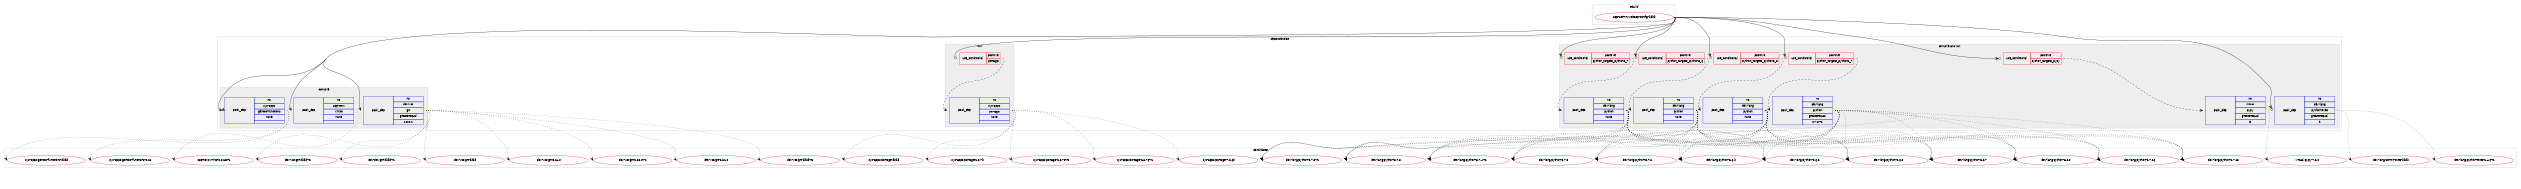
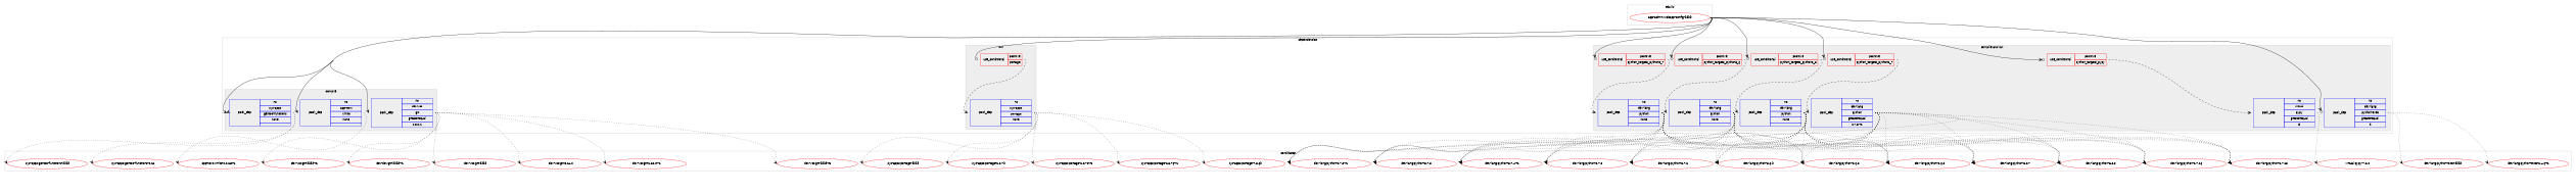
  digraph {
    compound=true
    concentrate=true
    fontname=Helvetica
    fontsize=10
    newrank=true
    rankdir=TB
    ranksep=1.5
    node [color=red fontname=Helvetica fontsize=10]
    edge [arrowhead=vee headport=w style=dotted tailport=e weight=100]
    n1 [label="app-admin/webapp-config-9999" width=4]
    n2 [color=blue label=<<TABLE BORDER="0" CELLBORDER="1" CELLSPACING="0" CELLPADDING="4" WIDTH="220"><TR><TD ROWSPAN="6" CELLPADDING="30">pack_dep</TD></TR><TR><TD WIDTH="110">no</TD></TR><TR><TD>app-text</TD></TR><TR><TD>xmlto</TD></TR><TR><TD>none</TD></TR><TR><TD></TD></TR></TABLE>> shape=none]
    n3 [color=blue label=<<TABLE BORDER="0" CELLBORDER="1" CELLSPACING="0" CELLPADDING="4" WIDTH="220"><TR><TD ROWSPAN="6" CELLPADDING="30">pack_dep</TD></TR><TR><TD WIDTH="110">no</TD></TR><TR><TD>dev-vcs</TD></TR><TR><TD>git</TD></TR><TR><TD>greaterequal</TD></TR><TR><TD>1.8.2.1</TD></TR></TABLE>> shape=none]
    n4 [color=blue label=<<TABLE BORDER="0" CELLBORDER="1" CELLSPACING="0" CELLPADDING="4" WIDTH="220"><TR><TD ROWSPAN="6" CELLPADDING="30">pack_dep</TD></TR><TR><TD WIDTH="110">no</TD></TR><TR><TD>sys-apps</TD></TR><TR><TD>gentoo-functions</TD></TR><TR><TD>none</TD></TR><TR><TD></TD></TR></TABLE>> shape=none]
    n5 [color=blue label=<<TABLE BORDER="0" CELLBORDER="1" CELLSPACING="0" CELLPADDING="4" WIDTH="220"><TR><TD ROWSPAN="6" CELLPADDING="30">pack_dep</TD></TR><TR><TD WIDTH="110">no</TD></TR><TR><TD>virtual</TD></TR><TR><TD>pypy</TD></TR><TR><TD>greaterequal</TD></TR><TR><TD>5</TD></TR></TABLE>> shape=none]
    n6 [label=<<TABLE BORDER="0" CELLBORDER="1" CELLSPACING="0" CELLPADDING="4"><TR><TD ROWSPAN="3" CELLPADDING="10">use_conditional</TD></TR><TR><TD>positive</TD></TR><TR><TD>python_targets_pypy</TD></TR></TABLE>> shape=none]
    n7 [color=blue label=<<TABLE BORDER="0" CELLBORDER="1" CELLSPACING="0" CELLPADDING="4" WIDTH="220"><TR><TD ROWSPAN="6" CELLPADDING="30">pack_dep</TD></TR><TR><TD WIDTH="110">no</TD></TR><TR><TD>dev-lang</TD></TR><TR><TD>python</TD></TR><TR><TD>greaterequal</TD></TR><TR><TD>2.7.5-r2</TD></TR></TABLE>> shape=none]
    n8 [label=<<TABLE BORDER="0" CELLBORDER="1" CELLSPACING="0" CELLPADDING="4"><TR><TD ROWSPAN="3" CELLPADDING="10">use_conditional</TD></TR><TR><TD>positive</TD></TR><TR><TD>python_targets_python2_7</TD></TR></TABLE>> shape=none]
    n9 [color=blue label=<<TABLE BORDER="0" CELLBORDER="1" CELLSPACING="0" CELLPADDING="4" WIDTH="220"><TR><TD ROWSPAN="6" CELLPADDING="30">pack_dep</TD></TR><TR><TD WIDTH="110">no</TD></TR><TR><TD>dev-lang</TD></TR><TR><TD>python</TD></TR><TR><TD>none</TD></TR><TR><TD></TD></TR></TABLE>> shape=none]
    n10 [label=<<TABLE BORDER="0" CELLBORDER="1" CELLSPACING="0" CELLPADDING="4"><TR><TD ROWSPAN="3" CELLPADDING="10">use_conditional</TD></TR><TR><TD>positive</TD></TR><TR><TD>python_targets_python3_5</TD></TR></TABLE>> shape=none]
    n11 [color=blue label=<<TABLE BORDER="0" CELLBORDER="1" CELLSPACING="0" CELLPADDING="4" WIDTH="220"><TR><TD ROWSPAN="6" CELLPADDING="30">pack_dep</TD></TR><TR><TD WIDTH="110">no</TD></TR><TR><TD>dev-lang</TD></TR><TR><TD>python</TD></TR><TR><TD>none</TD></TR><TR><TD></TD></TR></TABLE>> shape=none]
    n12 [label=<<TABLE BORDER="0" CELLBORDER="1" CELLSPACING="0" CELLPADDING="4"><TR><TD ROWSPAN="3" CELLPADDING="10">use_conditional</TD></TR><TR><TD>positive</TD></TR><TR><TD>python_targets_python3_6</TD></TR></TABLE>> shape=none]
    n13 [color=blue label=<<TABLE BORDER="0" CELLBORDER="1" CELLSPACING="0" CELLPADDING="4" WIDTH="220"><TR><TD ROWSPAN="6" CELLPADDING="30">pack_dep</TD></TR><TR><TD WIDTH="110">no</TD></TR><TR><TD>dev-lang</TD></TR><TR><TD>python</TD></TR><TR><TD>none</TD></TR><TR><TD></TD></TR></TABLE>> shape=none]
    n14 [label=<<TABLE BORDER="0" CELLBORDER="1" CELLSPACING="0" CELLPADDING="4"><TR><TD ROWSPAN="3" CELLPADDING="10">use_conditional</TD></TR><TR><TD>positive</TD></TR><TR><TD>python_targets_python3_7</TD></TR></TABLE>> shape=none]
    n15 [color=blue label=<<TABLE BORDER="0" CELLBORDER="1" CELLSPACING="0" CELLPADDING="4" WIDTH="220"><TR><TD ROWSPAN="6" CELLPADDING="30">pack_dep</TD></TR><TR><TD WIDTH="110">no</TD></TR><TR><TD>dev-lang</TD></TR><TR><TD>python-exec</TD></TR><TR><TD>greaterequal</TD></TR><TR><TD>2</TD></TR></TABLE>> shape=none]
    n16 [color=blue label=<<TABLE BORDER="0" CELLBORDER="1" CELLSPACING="0" CELLPADDING="4" WIDTH="220"><TR><TD ROWSPAN="6" CELLPADDING="30">pack_dep</TD></TR><TR><TD WIDTH="110">no</TD></TR><TR><TD>sys-apps</TD></TR><TR><TD>portage</TD></TR><TR><TD>none</TD></TR><TR><TD></TD></TR></TABLE>> shape=none]
    n17 [label=<<TABLE BORDER="0" CELLBORDER="1" CELLSPACING="0" CELLPADDING="4"><TR><TD ROWSPAN="3" CELLPADDING="10">use_conditional</TD></TR><TR><TD>positive</TD></TR><TR><TD>portage</TD></TR></TABLE>> shape=none]
    n18 [label="app-text/xmlto-0.0.28-r1" width=4]
-   n19 [label="dev-vcs/git-2.21.0" width=4]
    n20 [label="dev-vcs/git-2.23.0-r1" width=4]
    n21 [label="dev-vcs/git-5.24.0" width=4]
    n22 [label="dev-vcs/git-9999" width=4]
    n23 [label="dev-dev/git-9999-r1" width=4]
    n24 [label="dev-vcs/git-9999-r2" width=4]
    n25 [label="dev-vcs/git-9999-r3" width=4]
    n26 [label="sys-apps/gentoo-functions-0.12" width=4]
    n27 [label="sys-apps/gentoo-functions-9999" width=4]
    n28 [label="virtual/pypy-7.2.0" width=4]
    n29 [label="dev-lang/python-2.7.15" width=4]
    n30 [label="dev-lang/python-2.7.16" width=4]
    n31 [label="dev-lang/python-3.5.5" width=4]
    n32 [label="dev-lang/python-3.5.7" width=4]
    n33 [label="dev-lang/python-3.6.5" width=4]
    n34 [label="dev-lang/python-3.6.8" width=4]
    n35 [label="dev-lang/python-3.6.9" width=4]
    n36 [label="dev-lang/python-3.7.2" width=4]
    n37 [label="dev-lang/python-3.7.3" width=4]
    n38 [label="dev-lang/python-3.7.4-r1" width=4]
    n39 [label="dev-lang/python-3.7.5" width=4]
    n40 [label="dev-lang/python-3.7.5-r1" width=4]
    n41 [label="dev-lang/python-exec-2.4.6-r1" width=4]
-   n42 [label="dev-lang/admin-exec-9999" width=4]
+   n42 [label="dev-lang/python-exec-9999" width=4]
    n43 [label="sys-apps/portage-7.3.69" width=4]
    n44 [label="sys-apps/portage-2.3.76-r1" width=4]
    n45 [label="sys-apps/portage-2.3.78-r2" width=4]
    n46 [label="sys-apps/portage-2.3.79" width=4]
    n47 [label="sys-apps/portage-9999" width=4]
    subgraph cluster_1 {
      color=gray
      label=<<i>ebuild</i>>
      rank=same
      n1
    }
    subgraph cluster_2 {
      color=gray
      label=<<i>dependencies</i>>
      subgraph cluster_3 {
        color=gray
        fillcolor="#eeeeee"
        label=<<i>compile</i>>
        style=filled
        subgraph sub_4 {
          color=gray
          fillcolor="#eeeeee"
          label=<<i>compile</i>>
          style=filled
          n2
        }
        subgraph sub_5 {
          color=gray
          fillcolor="#eeeeee"
          label=<<i>compile</i>>
          style=filled
          n3
        }
        subgraph sub_6 {
          color=gray
          fillcolor="#eeeeee"
          label=<<i>compile</i>>
          style=filled
          n4
        }
      }
      subgraph cluster_7 {
        color=gray
        fillcolor="#eeeeee"
        label=<<i>compile and run</i>>
        style=filled
        subgraph sub_8 {
          color=gray
          fillcolor="#eeeeee"
          label=<<i>compile and run</i>>
          style=filled
          n6
          subgraph sub_9 {
            color=gray
            fillcolor="#eeeeee"
            label=<<i>compile and run</i>>
            style=filled
            n5
          }
        }
        subgraph sub_10 {
          color=gray
          fillcolor="#eeeeee"
          label=<<i>compile and run</i>>
          style=filled
          n8
          subgraph sub_11 {
            color=gray
            fillcolor="#eeeeee"
            label=<<i>compile and run</i>>
            style=filled
            n7
          }
        }
        subgraph sub_12 {
          color=gray
          fillcolor="#eeeeee"
          label=<<i>compile and run</i>>
          style=filled
          n10
          subgraph sub_13 {
            color=gray
            fillcolor="#eeeeee"
            label=<<i>compile and run</i>>
            style=filled
            n9
          }
        }
        subgraph sub_14 {
          color=gray
          fillcolor="#eeeeee"
          label=<<i>compile and run</i>>
          style=filled
          n12
          subgraph sub_15 {
            color=gray
            fillcolor="#eeeeee"
            label=<<i>compile and run</i>>
            style=filled
            n11
          }
        }
        subgraph sub_16 {
          color=gray
          fillcolor="#eeeeee"
          label=<<i>compile and run</i>>
          style=filled
          n14
          subgraph sub_17 {
            color=gray
            fillcolor="#eeeeee"
            label=<<i>compile and run</i>>
            style=filled
            n13
          }
        }
        subgraph sub_18 {
          color=gray
          fillcolor="#eeeeee"
          label=<<i>compile and run</i>>
          style=filled
          n15
        }
      }
      subgraph cluster_19 {
        color=gray
        fillcolor="#eeeeee"
        label=<<i>run</i>>
        style=filled
        subgraph sub_20 {
          color=gray
          fillcolor="#eeeeee"
          label=<<i>run</i>>
          style=filled
          n17
          subgraph sub_21 {
            color=gray
            fillcolor="#eeeeee"
            label=<<i>run</i>>
            style=filled
            n16
          }
        }
      }
    }
    subgraph cluster_22 {
      color=gray
      label=<<i>candidates</i>>
      rank=same
      subgraph sub_23 {
        color=black
        label=<<i>candidates</i>>
        nodesep=1
        rank=same
        n18
      }
      subgraph sub_24 {
        color=black
        label=<<i>candidates</i>>
        nodesep=1
        rank=same
-       n19
        n20
        n21
        n22
        n23
        n24
        n25
      }
      subgraph sub_25 {
        color=black
        label=<<i>candidates</i>>
        nodesep=1
        rank=same
        n26
        n27
      }
      subgraph sub_26 {
        color=black
        label=<<i>candidates</i>>
        nodesep=1
        rank=same
        n28
      }
      subgraph sub_27 {
        color=black
        label=<<i>candidates</i>>
        nodesep=1
        rank=same
        n29
        n30
        n31
        n32
        n33
        n34
        n35
        n36
        n37
        n38
        n39
        n40
      }
      subgraph sub_28 {
        color=black
        label=<<i>candidates</i>>
        nodesep=1
        rank=same
        n29
        n30
        n31
        n32
        n33
        n34
        n35
        n36
        n37
        n38
        n39
        n40
      }
      subgraph sub_29 {
        color=black
        label=<<i>candidates</i>>
        nodesep=1
        rank=same
        n29
        n30
        n31
        n32
        n33
        n34
        n35
        n36
        n37
        n38
        n39
        n40
      }
      subgraph sub_30 {
        color=black
        label=<<i>candidates</i>>
        nodesep=1
        rank=same
        n29
        n30
        n31
        n32
        n33
        n34
        n35
        n36
        n37
        n38
        n39
        n40
      }
      subgraph sub_31 {
        color=black
        label=<<i>candidates</i>>
        nodesep=1
        rank=same
        n41
        n42
      }
      subgraph sub_32 {
        color=black
        label=<<i>candidates</i>>
        nodesep=1
        rank=same
        n43
        n44
        n45
        n46
        n47
      }
    }
    n1 -> n2 [style=solid weight=20]
    n1 -> n3 [style=solid weight=20]
    n1 -> n4 [style=solid weight=20]
    n1 -> n6 [arrowhead=odotvee style=solid weight=20]
    n1 -> n8 [arrowhead=odotvee style=solid weight=20]
    n1 -> n10 [arrowhead=odotvee style=solid weight=20]
    n1 -> n12 [arrowhead=odotvee style=solid weight=20]
    n1 -> n14 [arrowhead=odotvee style=solid weight=20]
    n1 -> n15 [arrowhead=odotvee style=solid weight=20]
    n1 -> n17 [arrowhead=odot style=solid weight=20]
    n2 -> n18
-   n3 -> n19
    n3 -> n20
    n3 -> n21
    n3 -> n22
    n3 -> n23
    n3 -> n24
    n3 -> n25
    n4 -> n26
    n4 -> n27
    n5 -> n28
    n6 -> n5 [style=dashed weight=20]
    n7 -> n29
    n7 -> n30
    n7 -> n31
    n7 -> n32
    n7 -> n33
    n7 -> n34
    n7 -> n35
    n7 -> n36
    n7 -> n37
    n7 -> n38
    n7 -> n39
    n7 -> n40
    n8 -> n7 [style=dashed weight=20]
    n9 -> n29
    n9 -> n30
    n9 -> n31
    n9 -> n32
    n9 -> n33
    n9 -> n34
    n9 -> n35
    n9 -> n36
    n9 -> n37
    n9 -> n38
    n9 -> n39
    n9 -> n40
    n10 -> n9 [style=dashed weight=20]
    n11 -> n29
    n11 -> n30
    n11 -> n31
    n11 -> n32
    n11 -> n33
    n11 -> n34
    n11 -> n35
    n11 -> n36
    n11 -> n37
    n11 -> n38
    n11 -> n39
    n11 -> n40
    n12 -> n11 [style=dashed weight=20]
    n13 -> n29
    n13 -> n30
    n13 -> n31
    n13 -> n32
    n13 -> n33
    n13 -> n34
    n13 -> n35
    n13 -> n36
    n13 -> n37
    n13 -> n38
    n13 -> n39
    n13 -> n40
    n14 -> n13 [style=dashed weight=20]
    n15 -> n41
    n15 -> n42
    n16 -> n43
    n16 -> n44
    n16 -> n45
    n16 -> n46
    n16 -> n47
    n17 -> n16 [style=dashed weight=20]
  }
